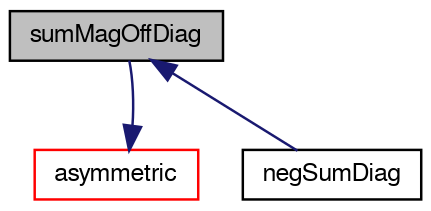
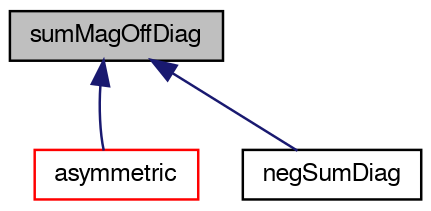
  digraph {
    rankdir=TB
    node [color=black fontname=FreeSans fontsize=10 shape=record]
    edge [color=midnightblue dir=back fontname=FreeSans fontsize=10 labelfontname=FreeSans labelfontsize=10 style=solid]
    n1 [fillcolor=grey75 fontcolor=black height=0.2 label=sumMagOffDiag style=filled width=0.4]
    n2 [color=red height=0.2 label=asymmetric width=0.4]
    n3 [height=0.2 label=negSumDiag width=0.4]
-   n2 -> n1
+   n1 -> n2
    n1 -> n3
  }
